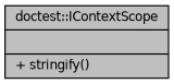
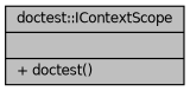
  digraph {
-   n1 [color=black fillcolor=grey75 fontcolor=black fontname=Helvetica fontsize=10 height=0.2 label="{doctest::IContextScope\n||+ stringify()\l}" shape=record style=filled width=0.4]
+   n1 [color=black fillcolor=grey75 fontcolor=black fontname=Helvetica fontsize=10 height=0.2 label="{doctest::IContextScope\n||+ doctest()\l}" shape=record style=filled width=0.4]
  }
